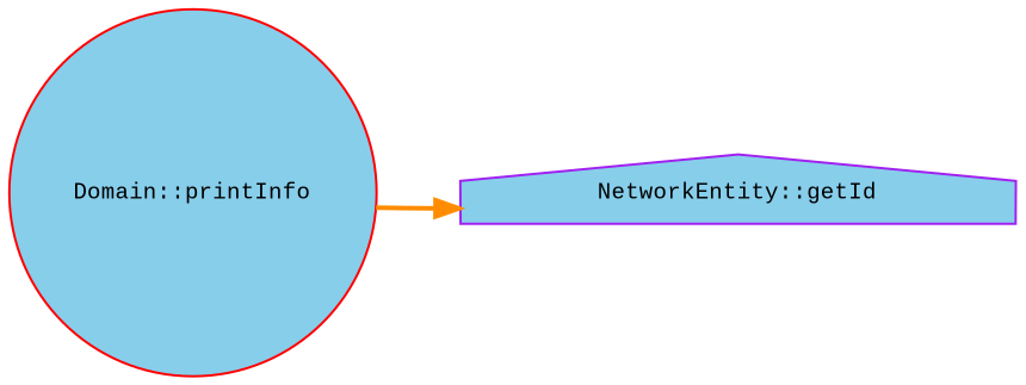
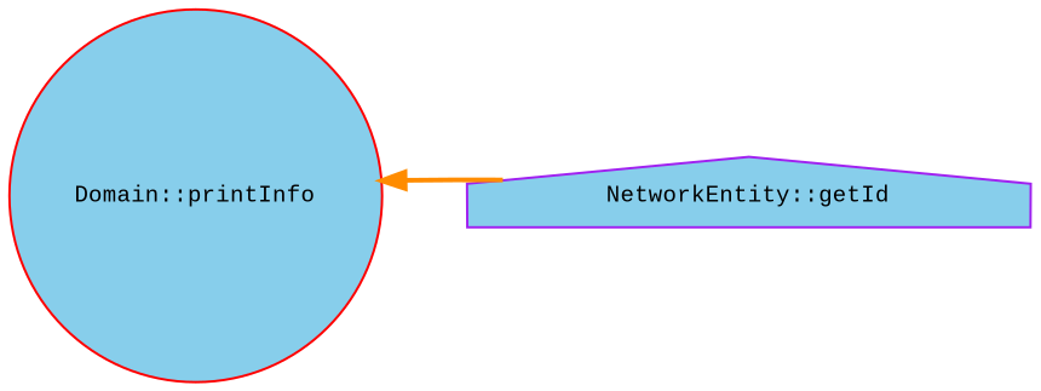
  digraph {
    rankdir=LR
    fontname="Liberation Mono"
    node [fillcolor=skyblue fontname="Liberation Mono" fontsize=10 style=filled]
    n1 [color=red fontcolor=black height=0.2 label="Domain::printInfo" shape=circle width=0.4]
    n2 [color=purple height=0.2 label="NetworkEntity::getId" shape=house width=0.4]
-   n1 -> n2 [color=darkorange fontname="Liberation Mono" fontsize=10 labelfontname=Helvetica labelfontsize=10 style=bold]
+   n2 -> n1 [color=darkorange fontname="Liberation Mono" fontsize=10 labelfontname=Helvetica labelfontsize=10 style=bold]
  }
